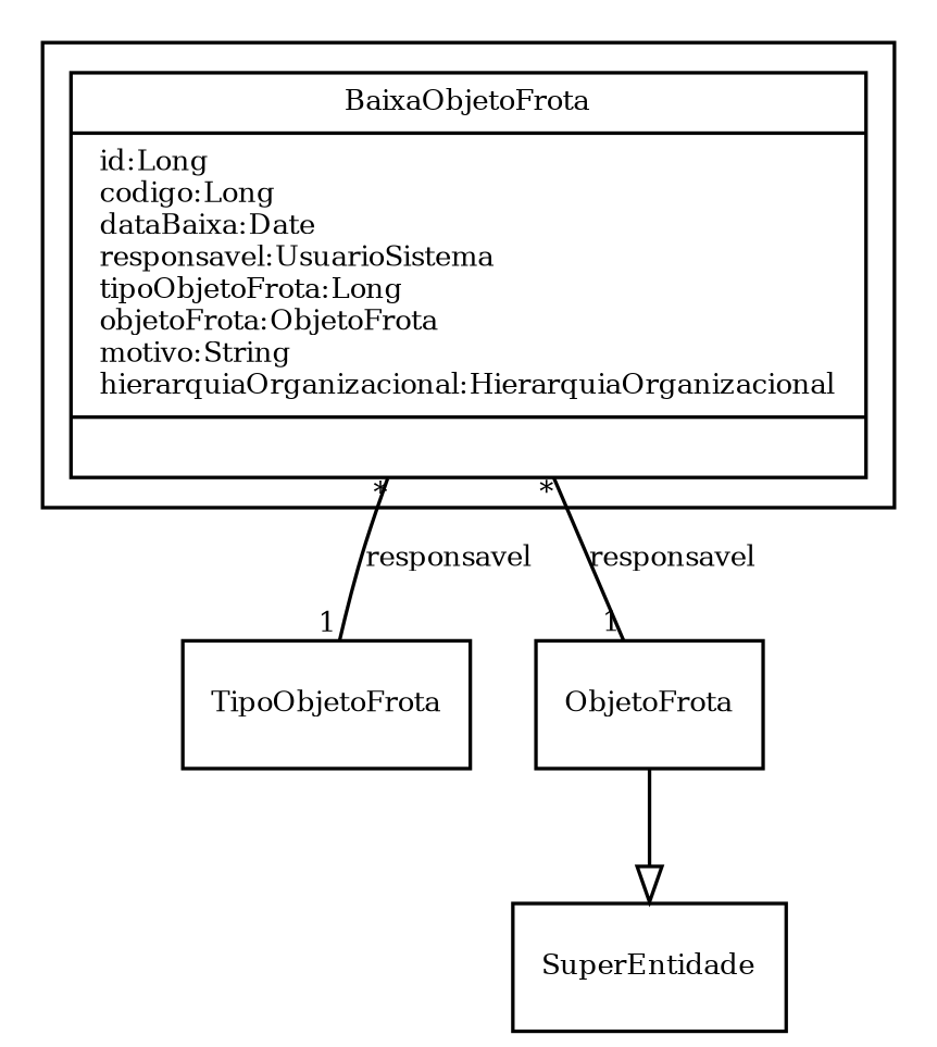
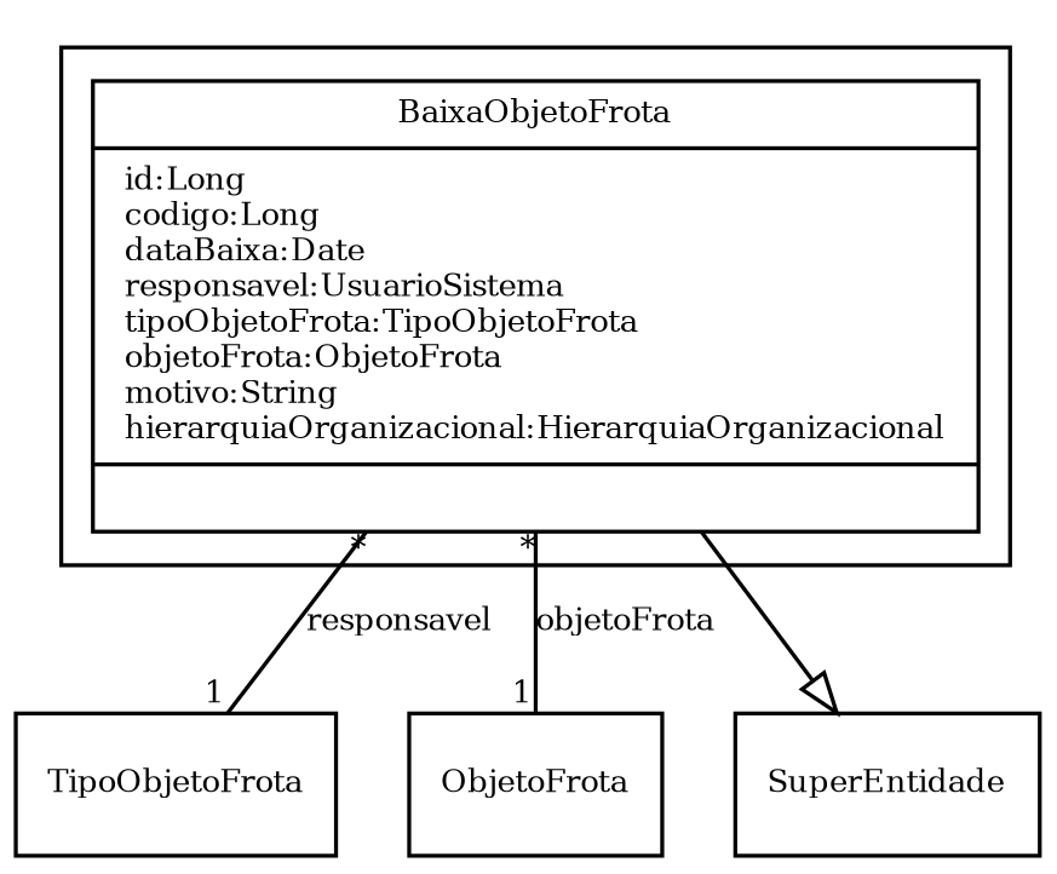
  digraph {
    fontname="Times-Roman"
    fontsize=8
    node [fontname="Times-Roman" fontsize=8 shape=record]
    edge [arrowhead=none fontname="Times-Roman" fontsize=8 headlabel=1 taillabel="*"]
-   n1 [label="{BaixaObjetoFrota|id:Long\lcodigo:Long\ldataBaixa:Date\lresponsavel:UsuarioSistema\ltipoObjetoFrota:Long\lobjetoFrota:ObjetoFrota\lmotivo:String\lhierarquiaOrganizacional:HierarquiaOrganizacional\l|\l}"]
+   n1 [label="{BaixaObjetoFrota|id:Long\lcodigo:Long\ldataBaixa:Date\lresponsavel:UsuarioSistema\ltipoObjetoFrota:TipoObjetoFrota\lobjetoFrota:ObjetoFrota\lmotivo:String\lhierarquiaOrganizacional:HierarquiaOrganizacional\l|\l}"]
    n2 [label=TipoObjetoFrota]
    ObjetoFrota
    SuperEntidade
    subgraph cluster_1 {
      n1
    }
    n1 -> n2 [label=responsavel]
-   n1 -> ObjetoFrota [label=responsavel]
-   ObjetoFrota -> SuperEntidade [arrowhead=empty headlabel="" taillabel=""]
+   n1 -> ObjetoFrota [label=objetoFrota]
+   n1 -> SuperEntidade [arrowhead=empty headlabel="" taillabel=""]
  }
